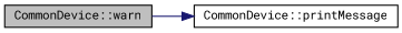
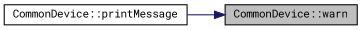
  digraph {
    rankdir=LR
    fontname="Roboto Mono"
    node [color=black fontname="Roboto Mono" fontsize=10 shape=record style=filled]
    n1 [fillcolor=grey75 fontcolor=black height=0.2 label="CommonDevice::warn" width=0.4]
    n2 [fillcolor=white height=0.2 label="CommonDevice::printMessage" width=0.4]
-   n1 -> n2 [color=midnightblue fontname="Roboto Mono" fontsize=10 labelfontname=Helvetica labelfontsize=10 style=solid]
+   n2 -> n1 [color=midnightblue fontname="Roboto Mono" fontsize=10 labelfontname=Helvetica labelfontsize=10 style=solid]
  }
